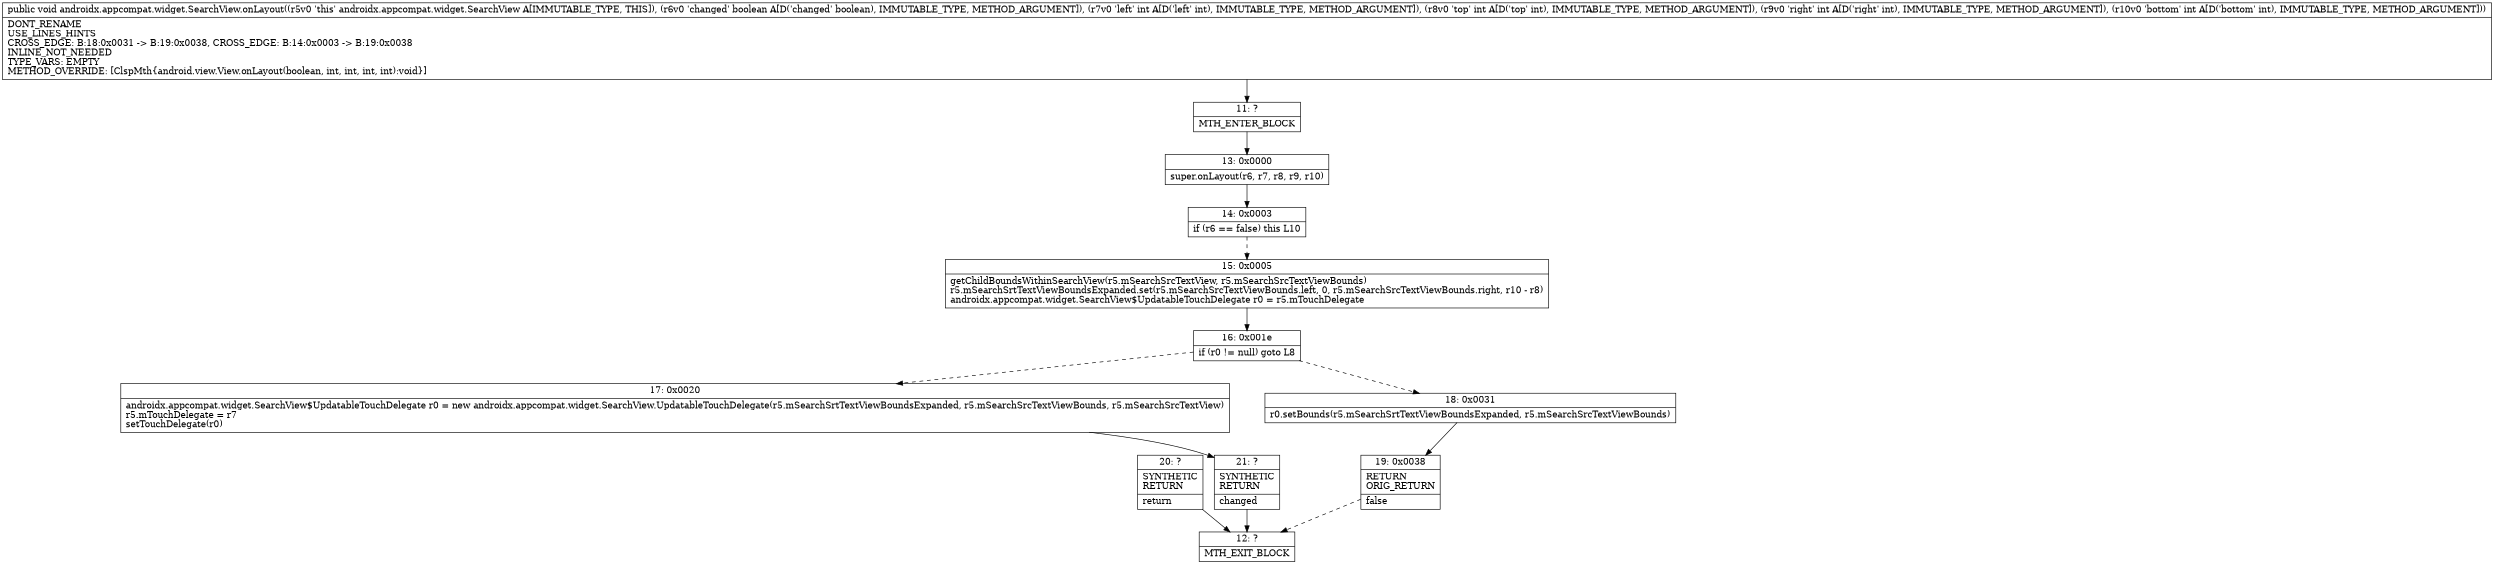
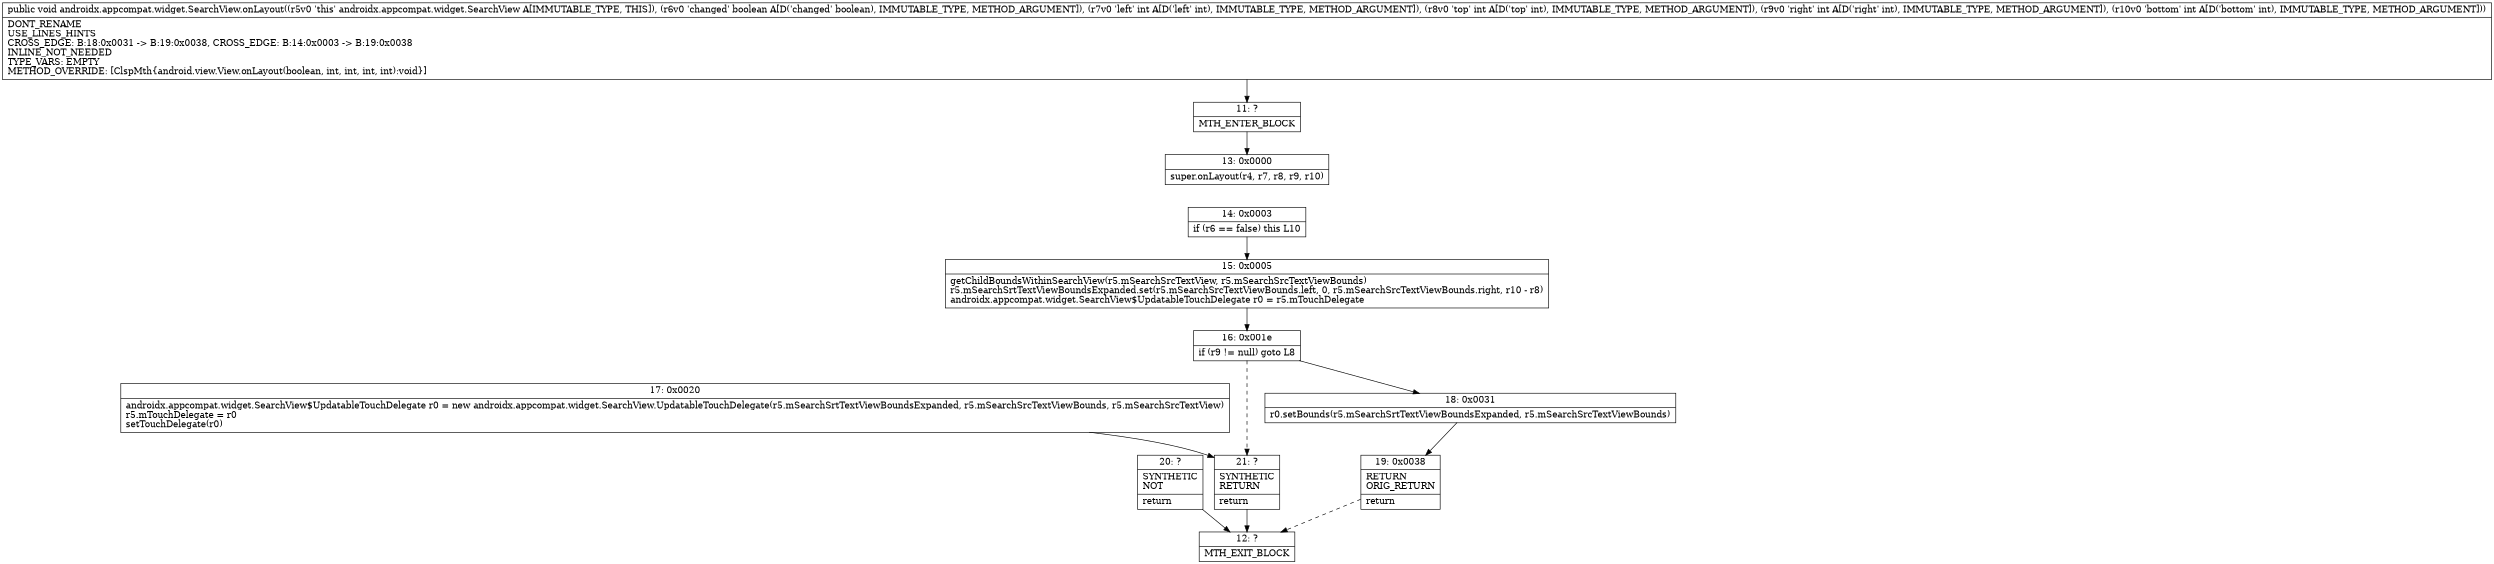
  digraph {
    node [shape=record]
    n1 [label="{11\:\ ?|MTH_ENTER_BLOCK\l}"]
-   n2 [label="{13\:\ 0x0000|super.onLayout(r6, r7, r8, r9, r10)\l}"]
+   n2 [label="{13\:\ 0x0000|super.onLayout(r4, r7, r8, r9, r10)\l}"]
    n3 [label="{14\:\ 0x0003|if (r6 == false) this L10\l}"]
    n4 [label="{15\:\ 0x0005|getChildBoundsWithinSearchView(r5.mSearchSrcTextView, r5.mSearchSrcTextViewBounds)\lr5.mSearchSrtTextViewBoundsExpanded.set(r5.mSearchSrcTextViewBounds.left, 0, r5.mSearchSrcTextViewBounds.right, r10 \- r8)\landroidx.appcompat.widget.SearchView$UpdatableTouchDelegate r0 = r5.mTouchDelegate\l}"]
-   n5 [label="{16\:\ 0x001e|if (r0 != null) goto L8\l}"]
-   n6 [label="{20\:\ ?|SYNTHETIC\lRETURN\l|return\l}"]
+   n5 [label="{16\:\ 0x001e|if (r9 != null) goto L8\l}"]
+   n6 [label="{20\:\ ?|SYNTHETIC\lNOT\l|return\l}"]
    n7 [label="{12\:\ ?|MTH_EXIT_BLOCK\l}"]
-   n8 [label="{17\:\ 0x0020|androidx.appcompat.widget.SearchView$UpdatableTouchDelegate r0 = new androidx.appcompat.widget.SearchView.UpdatableTouchDelegate(r5.mSearchSrtTextViewBoundsExpanded, r5.mSearchSrcTextViewBounds, r5.mSearchSrcTextView)\lr5.mTouchDelegate = r7\lsetTouchDelegate(r0)\l}"]
+   n8 [label="{17\:\ 0x0020|androidx.appcompat.widget.SearchView$UpdatableTouchDelegate r0 = new androidx.appcompat.widget.SearchView.UpdatableTouchDelegate(r5.mSearchSrtTextViewBoundsExpanded, r5.mSearchSrcTextViewBounds, r5.mSearchSrcTextView)\lr5.mTouchDelegate = r0\lsetTouchDelegate(r0)\l}"]
    n9 [label="{18\:\ 0x0031|r0.setBounds(r5.mSearchSrtTextViewBoundsExpanded, r5.mSearchSrcTextViewBounds)\l}"]
-   n10 [label="{21\:\ ?|SYNTHETIC\lRETURN\l|changed\l}"]
-   n11 [label="{19\:\ 0x0038|RETURN\lORIG_RETURN\l|false\l}"]
+   n10 [label="{21\:\ ?|SYNTHETIC\lRETURN\l|return\l}"]
+   n11 [label="{19\:\ 0x0038|RETURN\lORIG_RETURN\l|return\l}"]
    n12 [label="{public void androidx.appcompat.widget.SearchView.onLayout((r5v0 'this' androidx.appcompat.widget.SearchView A[IMMUTABLE_TYPE, THIS]), (r6v0 'changed' boolean A[D('changed' boolean), IMMUTABLE_TYPE, METHOD_ARGUMENT]), (r7v0 'left' int A[D('left' int), IMMUTABLE_TYPE, METHOD_ARGUMENT]), (r8v0 'top' int A[D('top' int), IMMUTABLE_TYPE, METHOD_ARGUMENT]), (r9v0 'right' int A[D('right' int), IMMUTABLE_TYPE, METHOD_ARGUMENT]), (r10v0 'bottom' int A[D('bottom' int), IMMUTABLE_TYPE, METHOD_ARGUMENT]))  | DONT_RENAME\lUSE_LINES_HINTS\lCROSS_EDGE: B:18:0x0031 \-\> B:19:0x0038, CROSS_EDGE: B:14:0x0003 \-\> B:19:0x0038\lINLINE_NOT_NEEDED\lTYPE_VARS: EMPTY\lMETHOD_OVERRIDE: [ClspMth\{android.view.View.onLayout(boolean, int, int, int, int):void\}]\l}"]
    n1 -> n2
-   n2 -> n3
-   n3 -> n4 [style=dashed]
+   n3 -> n4 [style=solid]
    n4 -> n5
-   n5 -> n8 [style=dashed]
-   n5 -> n9 [style=dashed]
+   n5 -> n10 [style=dashed]
+   n5 -> n9
    n6 -> n7
    n8 -> n10
    n9 -> n11
    n10 -> n7
    n11 -> n7 [style=dashed]
    n12 -> n1
  }
